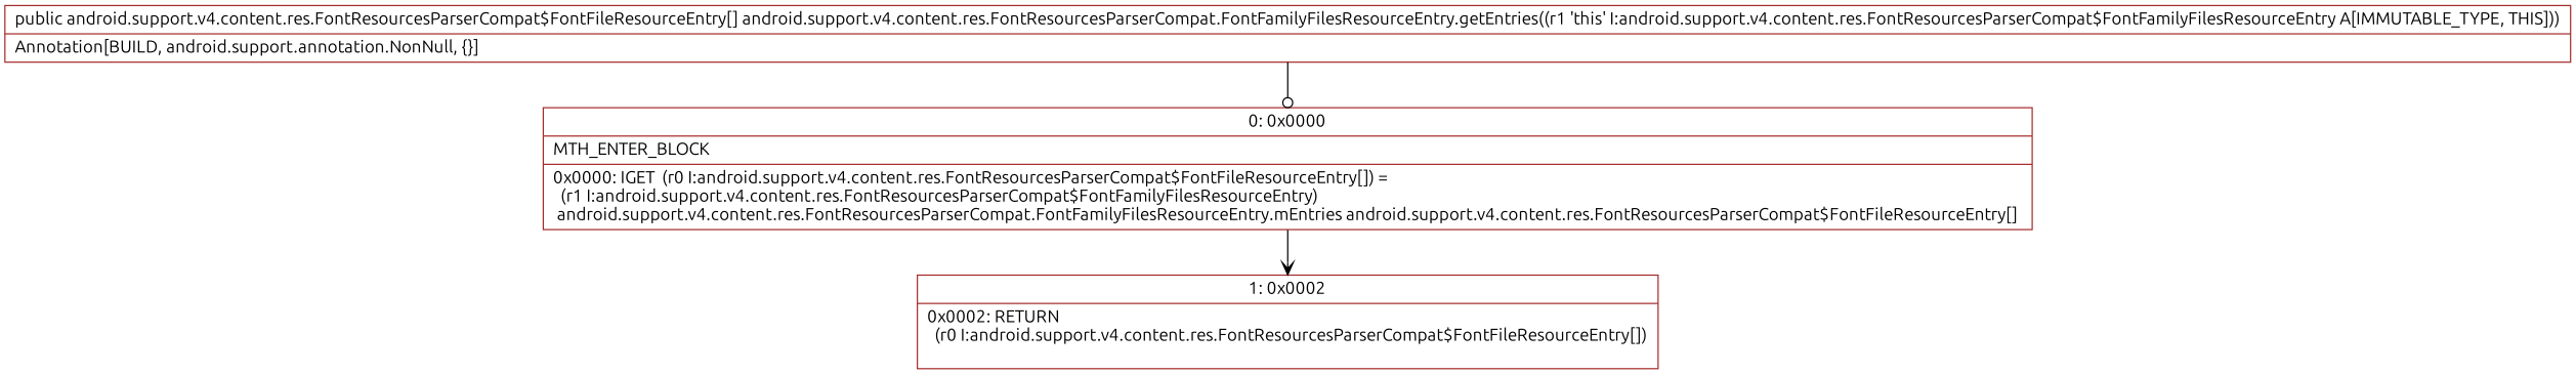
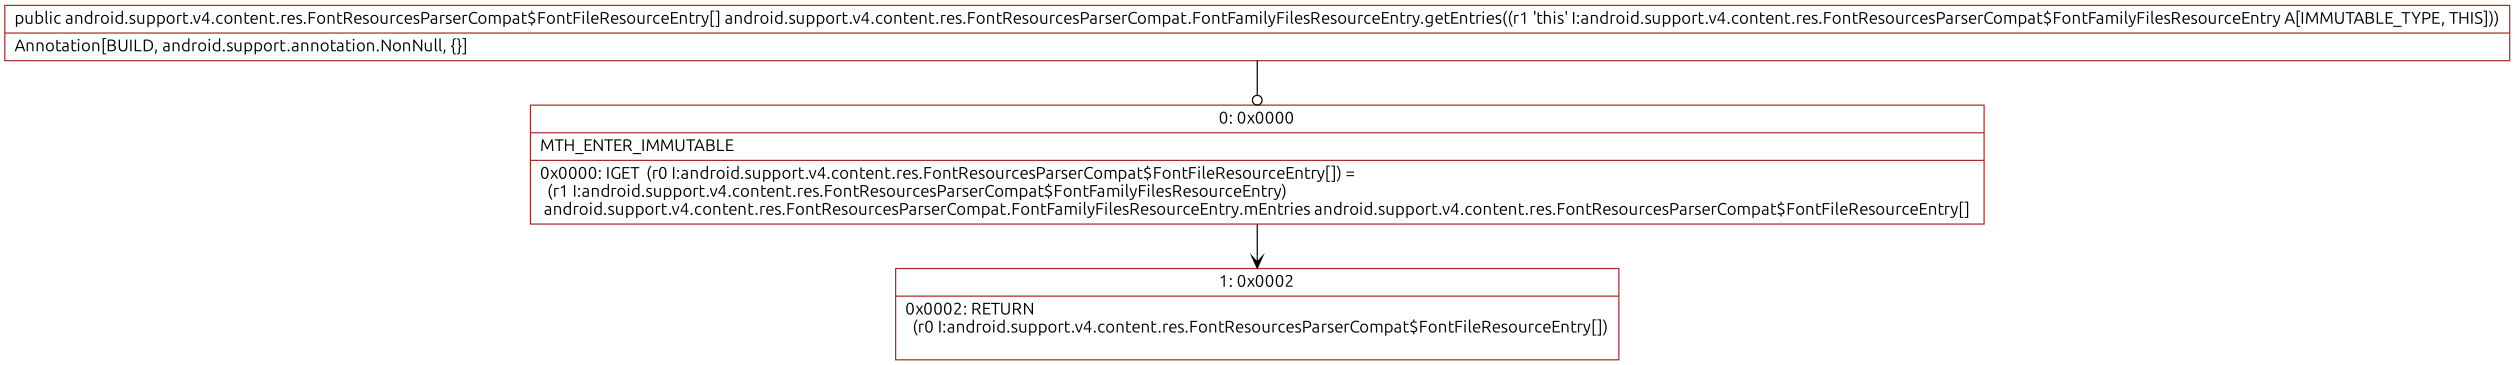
  digraph {
    fontname=Ubuntu
    node [shape=record color=brown fontname=Ubuntu]
    edge [color=black fontname=Ubuntu]
-   n1 [label="{0\:\ 0x0000|MTH_ENTER_BLOCK\l|0x0000: IGET  (r0 I:android.support.v4.content.res.FontResourcesParserCompat$FontFileResourceEntry[]) = \l  (r1 I:android.support.v4.content.res.FontResourcesParserCompat$FontFamilyFilesResourceEntry)\l android.support.v4.content.res.FontResourcesParserCompat.FontFamilyFilesResourceEntry.mEntries android.support.v4.content.res.FontResourcesParserCompat$FontFileResourceEntry[] \l}"]
+   n1 [label="{0\:\ 0x0000|MTH_ENTER_IMMUTABLE\l|0x0000: IGET  (r0 I:android.support.v4.content.res.FontResourcesParserCompat$FontFileResourceEntry[]) = \l  (r1 I:android.support.v4.content.res.FontResourcesParserCompat$FontFamilyFilesResourceEntry)\l android.support.v4.content.res.FontResourcesParserCompat.FontFamilyFilesResourceEntry.mEntries android.support.v4.content.res.FontResourcesParserCompat$FontFileResourceEntry[] \l}"]
    n2 [label="{1\:\ 0x0002|0x0002: RETURN  \l  (r0 I:android.support.v4.content.res.FontResourcesParserCompat$FontFileResourceEntry[])\l \l}"]
    n3 [label="{public android.support.v4.content.res.FontResourcesParserCompat$FontFileResourceEntry[] android.support.v4.content.res.FontResourcesParserCompat.FontFamilyFilesResourceEntry.getEntries((r1 'this' I:android.support.v4.content.res.FontResourcesParserCompat$FontFamilyFilesResourceEntry A[IMMUTABLE_TYPE, THIS]))  | Annotation[BUILD, android.support.annotation.NonNull, \{\}]\l}"]
    n1 -> n2 [arrowhead=vee]
    n3 -> n1 [arrowhead=odot]
  }
